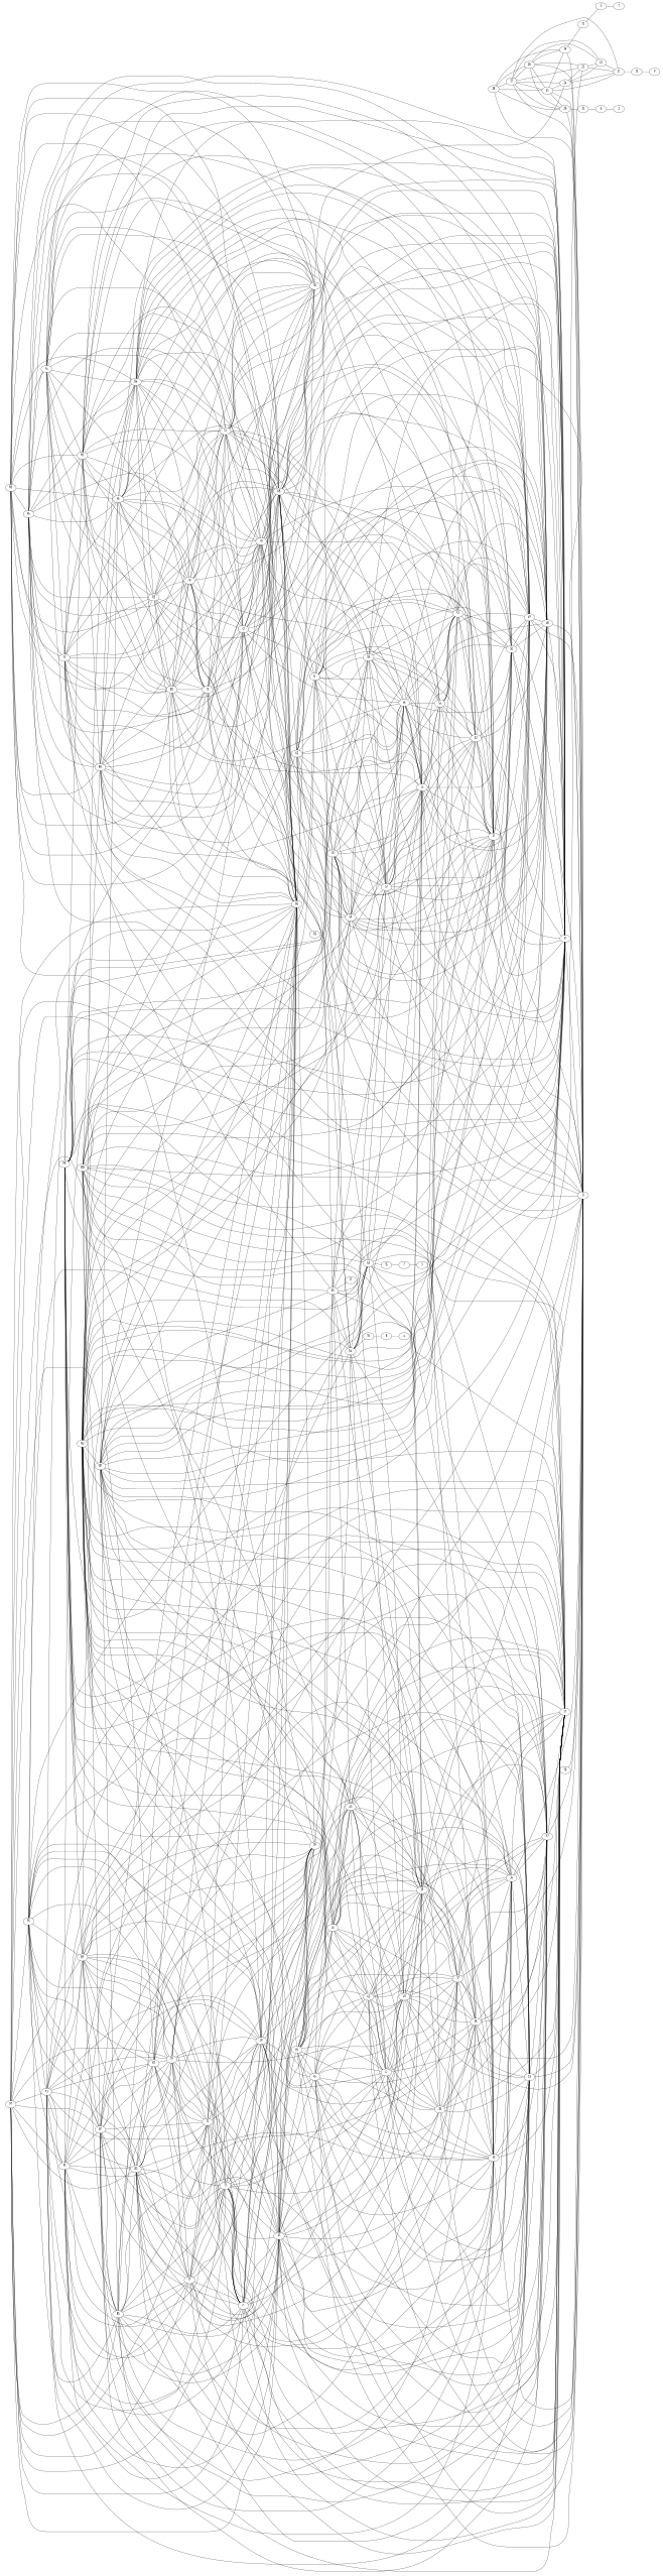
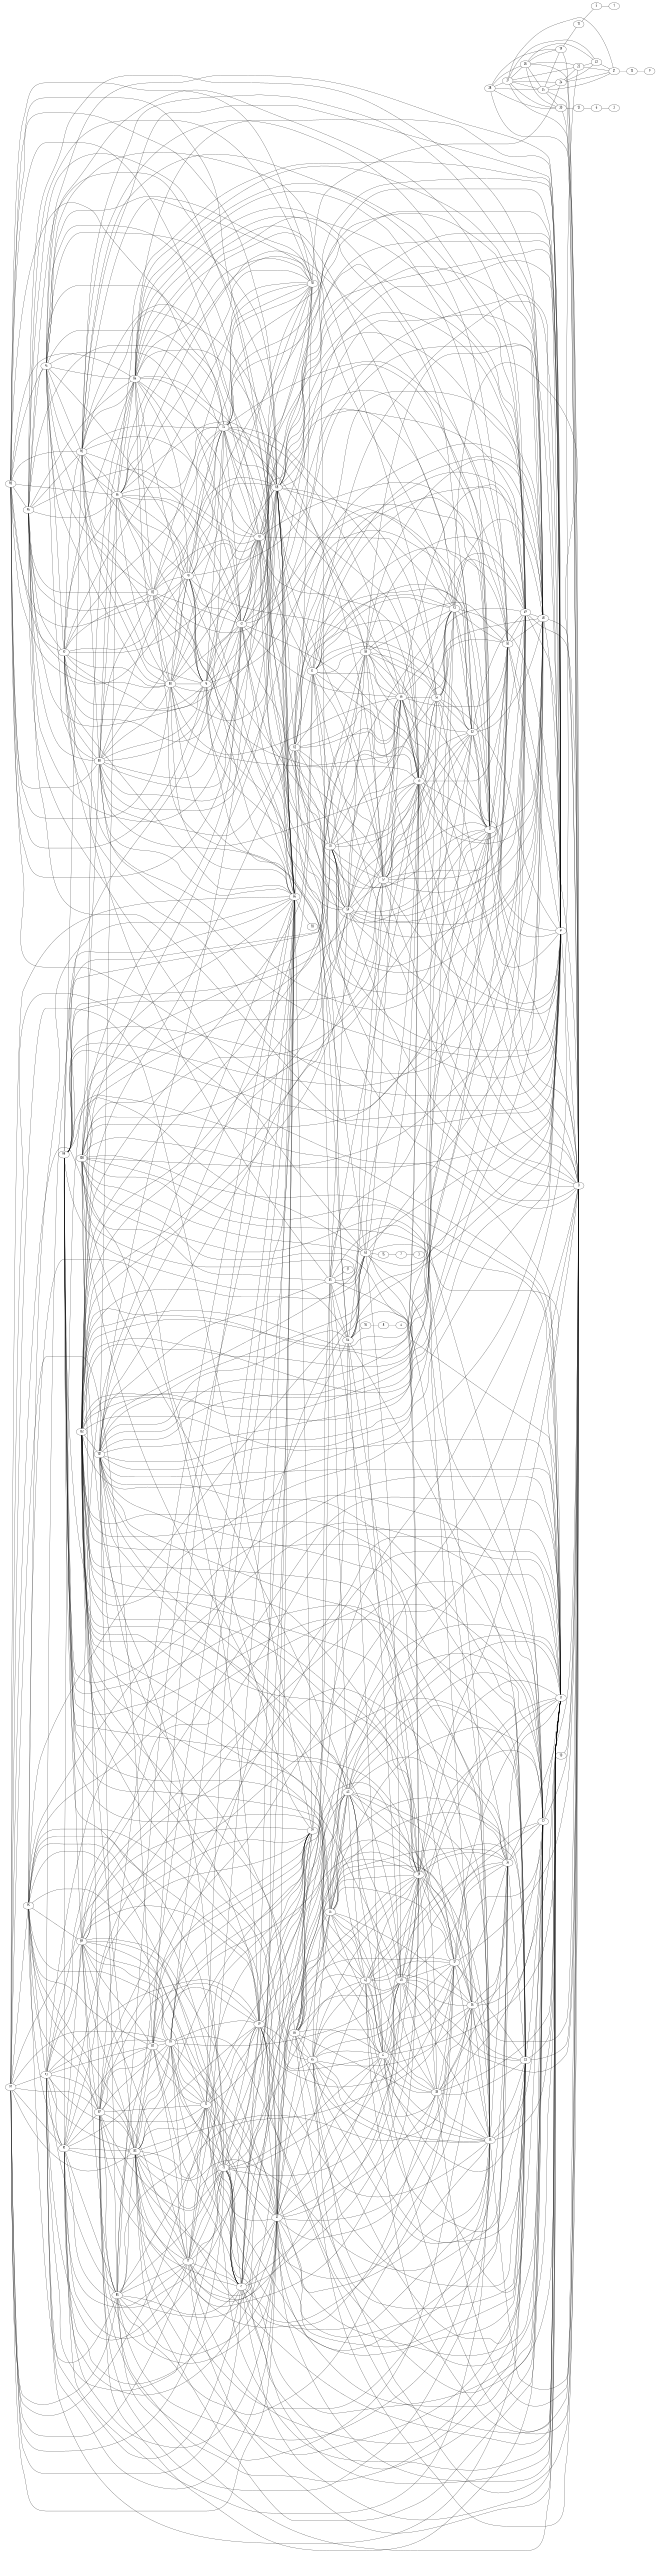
  graph {
    fontname="Fira Sans"
    rankdir=LR
    node [fontname="Fira Sans"]
    edge [fontname="Fira Sans"]
    5
    1
    6
    2
    7
    3
    8
    4
    10
    0
    11
    12
    13
    9
    15
    16
    19
    20
    21
    22
    23
    24
    25
    26
    27
    28
    29
    30
    32
    31
    33
    34
    35
    36
    37
    38
    39
    40
    41
    42
    43
    44
    45
    46
    47
    48
    49
    50
    51
    52
    53
    54
    55
    56
    57
    58
    59
    60
    61
    62
    63
    64
    65
    17
    66
    18
    67
    68
    69
    70
    71
    72
    73
    74
    75
    76
    77
    78
    79
    80
    81
    82
    83
    84
    85
    86
    87
    88
    89
    90
    91
    92
    93
    94
    95
    96
    97
    98
    99
    100
    101
    102
    5 -- 1
    6 -- 2
    7 -- 3
    8 -- 4
    10 -- 0
    11 -- 5
    12 -- 6
    13 -- 9
    15 -- 7
    16 -- 8
    19 -- 0
    19 -- 11
    20 -- 0
    20 -- 12
    21 -- 13
    22 -- 21
    23 -- 21
    23 -- 22
    24 -- 21
    24 -- 22
    24 -- 23
    25 -- 0
    25 -- 19
    25 -- 20
    25 -- 21
    25 -- 24
    26 -- 0
    26 -- 19
    26 -- 20
    26 -- 22
    26 -- 23
    26 -- 25
    27 -- 0
    27 -- 20
    27 -- 21
    27 -- 22
    27 -- 23
    27 -- 24
    27 -- 25
    27 -- 26
    28 -- 0
    28 -- 19
    28 -- 20
    28 -- 25
    28 -- 26
    28 -- 27
    29 -- 23
    30 -- 24
    32 -- 0
    32 -- 31
    33 -- 0
    33 -- 32
    33 -- 31
    34 -- 0
    34 -- 32
    34 -- 31
    34 -- 33
    35 -- 0
    35 -- 32
    35 -- 31
    35 -- 33
    35 -- 34
    36 -- 0
    36 -- 32
    36 -- 31
    36 -- 33
    36 -- 34
    36 -- 35
    37 -- 0
    37 -- 32
    37 -- 31
    37 -- 33
    37 -- 34
    37 -- 35
    37 -- 36
    38 -- 0
    38 -- 32
    38 -- 31
    38 -- 33
    38 -- 34
    38 -- 35
    38 -- 36
    38 -- 37
    39 -- 0
    39 -- 32
    39 -- 31
    39 -- 33
    39 -- 34
    39 -- 35
    39 -- 36
    39 -- 37
    39 -- 38
    40 -- 0
    40 -- 32
    40 -- 31
    40 -- 33
    40 -- 34
    40 -- 35
    40 -- 36
    40 -- 37
    40 -- 38
    40 -- 39
    41 -- 0
    41 -- 32
    41 -- 31
    41 -- 33
    41 -- 34
    41 -- 35
    41 -- 36
    41 -- 37
    41 -- 38
    41 -- 39
    41 -- 40
    42 -- 0
    42 -- 32
    42 -- 31
    42 -- 33
    42 -- 34
    42 -- 35
    42 -- 36
    42 -- 37
    42 -- 38
    42 -- 39
    42 -- 40
    42 -- 41
    43 -- 0
    43 -- 32
    43 -- 31
    43 -- 33
    43 -- 34
    43 -- 35
    43 -- 36
    43 -- 37
    43 -- 38
    43 -- 39
    43 -- 40
    43 -- 41
    43 -- 42
    44 -- 0
    44 -- 32
    44 -- 31
    44 -- 33
    44 -- 34
    44 -- 35
    44 -- 36
    44 -- 37
    44 -- 38
    44 -- 39
    44 -- 40
    44 -- 41
    44 -- 42
    44 -- 43
    45 -- 0
    45 -- 32
    45 -- 31
    45 -- 33
    45 -- 34
    45 -- 35
    45 -- 36
    45 -- 37
    45 -- 38
    45 -- 39
    45 -- 40
    45 -- 41
    45 -- 42
    45 -- 43
    45 -- 44
    46 -- 0
    46 -- 32
    46 -- 31
    46 -- 33
    46 -- 34
    46 -- 35
    46 -- 36
    46 -- 37
    46 -- 38
    46 -- 39
    46 -- 40
    46 -- 41
    46 -- 42
    46 -- 43
    46 -- 44
    46 -- 45
    47 -- 0
    48 -- 0
    48 -- 47
    49 -- 0
    49 -- 47
    49 -- 48
    50 -- 0
    50 -- 47
    50 -- 48
    50 -- 49
    51 -- 0
    51 -- 47
    51 -- 48
    51 -- 49
    51 -- 50
    52 -- 0
    52 -- 47
    52 -- 48
    52 -- 49
    52 -- 50
    52 -- 51
    53 -- 0
    53 -- 47
    53 -- 48
    53 -- 49
    53 -- 50
    53 -- 51
    53 -- 52
    54 -- 0
    54 -- 47
    54 -- 48
    54 -- 49
    54 -- 50
    54 -- 51
    54 -- 52
    54 -- 53
    55 -- 0
    55 -- 47
    55 -- 48
    55 -- 49
    55 -- 50
    55 -- 51
    55 -- 52
    55 -- 53
    55 -- 54
    56 -- 0
    56 -- 47
    56 -- 48
    56 -- 49
    56 -- 50
    56 -- 51
    56 -- 52
    56 -- 53
    56 -- 54
    56 -- 55
    57 -- 0
    57 -- 47
    57 -- 48
    57 -- 49
    57 -- 50
    57 -- 51
    57 -- 52
    57 -- 53
    57 -- 54
    57 -- 55
    57 -- 56
    58 -- 0
    58 -- 47
    58 -- 48
    58 -- 49
    58 -- 50
    58 -- 51
    58 -- 52
    58 -- 53
    58 -- 54
    58 -- 55
    58 -- 56
    58 -- 57
    59 -- 0
    59 -- 47
    59 -- 48
    59 -- 49
    59 -- 50
    59 -- 51
    59 -- 52
    59 -- 53
    59 -- 54
    59 -- 55
    59 -- 56
    59 -- 57
    59 -- 58
    60 -- 0
    60 -- 47
    60 -- 48
    60 -- 49
    60 -- 50
    60 -- 51
    60 -- 52
    60 -- 53
    60 -- 54
    60 -- 55
    60 -- 56
    60 -- 57
    60 -- 58
    60 -- 59
    61 -- 0
    61 -- 47
    61 -- 48
    61 -- 49
    61 -- 50
    61 -- 51
    61 -- 52
    61 -- 53
    61 -- 54
    61 -- 55
    61 -- 56
    61 -- 57
    61 -- 58
    61 -- 59
    61 -- 60
    62 -- 0
    62 -- 47
    62 -- 48
    62 -- 49
    62 -- 50
    62 -- 51
    62 -- 52
    62 -- 53
    62 -- 54
    62 -- 55
    62 -- 56
    62 -- 57
    62 -- 58
    62 -- 59
    62 -- 60
    62 -- 61
    63 -- 15
    63 -- 32
    63 -- 31
    63 -- 39
    63 -- 40
    63 -- 47
    63 -- 48
    63 -- 55
    63 -- 56
    64 -- 16
    64 -- 31
    64 -- 33
    64 -- 39
    64 -- 41
    64 -- 47
    64 -- 49
    64 -- 55
    64 -- 57
    64 -- 63
    65 -- 31
    65 -- 35
    65 -- 39
    65 -- 43
    65 -- 47
    65 -- 51
    65 -- 55
    65 -- 59
    65 -- 63
    65 -- 64
    65 -- 17
    66 -- 29
    66 -- 30
    66 -- 18
    67 -- 29
    67 -- 32
    67 -- 31
    67 -- 33
    67 -- 34
    67 -- 35
    67 -- 36
    67 -- 37
    67 -- 38
    67 -- 39
    67 -- 40
    67 -- 41
    67 -- 42
    67 -- 43
    67 -- 44
    67 -- 45
    67 -- 46
    67 -- 66
    68 -- 30
    68 -- 47
    68 -- 48
    68 -- 49
    68 -- 50
    68 -- 51
    68 -- 52
    68 -- 53
    68 -- 54
    68 -- 55
    68 -- 56
    68 -- 57
    68 -- 58
    68 -- 59
    68 -- 60
    68 -- 61
    68 -- 62
    68 -- 66
    69 -- 29
    69 -- 31
    69 -- 33
    69 -- 35
    69 -- 37
    69 -- 39
    69 -- 41
    69 -- 43
    69 -- 45
    69 -- 66
    69 -- 67
    70 -- 30
    70 -- 47
    70 -- 49
    70 -- 51
    70 -- 53
    70 -- 55
    70 -- 57
    70 -- 59
    70 -- 61
    70 -- 66
    70 -- 68
    71 -- 29
    71 -- 32
    71 -- 31
    71 -- 35
    71 -- 36
    71 -- 39
    71 -- 40
    71 -- 43
    71 -- 44
    71 -- 66
    71 -- 67
    71 -- 69
    72 -- 30
    72 -- 47
    72 -- 48
    72 -- 51
    72 -- 52
    72 -- 55
    72 -- 56
    72 -- 59
    72 -- 60
    72 -- 66
    72 -- 68
    72 -- 70
    73 -- 29
    73 -- 32
    73 -- 31
    73 -- 33
    73 -- 34
    73 -- 39
    73 -- 40
    73 -- 41
    73 -- 42
    73 -- 66
    73 -- 67
    73 -- 69
    73 -- 71
    74 -- 30
    74 -- 47
    74 -- 48
    74 -- 49
    74 -- 50
    74 -- 55
    74 -- 56
    74 -- 57
    74 -- 58
    74 -- 66
    74 -- 68
    74 -- 70
    74 -- 72
    75 -- 29
    75 -- 31
    75 -- 35
    75 -- 39
    75 -- 43
    75 -- 65
    75 -- 66
    75 -- 67
    75 -- 69
    75 -- 71
    75 -- 73
    76 -- 30
    76 -- 47
    76 -- 51
    76 -- 55
    76 -- 59
    76 -- 65
    76 -- 66
    76 -- 68
    76 -- 70
    76 -- 72
    76 -- 74
    77 -- 29
    77 -- 31
    77 -- 33
    77 -- 39
    77 -- 41
    77 -- 64
    77 -- 66
    77 -- 67
    77 -- 69
    77 -- 71
    77 -- 73
    77 -- 75
    78 -- 30
    78 -- 47
    78 -- 49
    78 -- 55
    78 -- 57
    78 -- 64
    78 -- 66
    78 -- 68
    78 -- 70
    78 -- 72
    78 -- 74
    78 -- 76
    79 -- 29
    79 -- 32
    79 -- 31
    79 -- 39
    79 -- 40
    79 -- 63
    79 -- 66
    79 -- 67
    79 -- 69
    79 -- 71
    79 -- 73
    79 -- 75
    79 -- 77
    80 -- 30
    80 -- 47
    80 -- 48
    80 -- 55
    80 -- 56
    80 -- 63
    80 -- 66
    80 -- 68
    80 -- 70
    80 -- 72
    80 -- 74
    80 -- 76
    80 -- 78
    81 -- 29
    81 -- 31
    81 -- 39
    81 -- 66
    81 -- 67
    81 -- 69
    81 -- 71
-   81 -- 73
    81 -- 75
    81 -- 77
    81 -- 79
    82 -- 30
    82 -- 47
    82 -- 55
    82 -- 66
    82 -- 68
    82 -- 70
    82 -- 72
    82 -- 74
    82 -- 76
    82 -- 78
    82 -- 80
    83 -- 29
    83 -- 32
    83 -- 31
    83 -- 33
    83 -- 34
    83 -- 35
    83 -- 36
    83 -- 37
    83 -- 38
    83 -- 66
    83 -- 67
    83 -- 69
    83 -- 71
    83 -- 73
    83 -- 75
    83 -- 77
    83 -- 79
    83 -- 81
    84 -- 30
    84 -- 47
    84 -- 48
    84 -- 49
    84 -- 50
    84 -- 51
    84 -- 52
    84 -- 53
    84 -- 54
    84 -- 66
    84 -- 68
    84 -- 70
    84 -- 72
    84 -- 74
    84 -- 76
    84 -- 78
    84 -- 80
    84 -- 82
    85 -- 29
    85 -- 31
    85 -- 33
    85 -- 35
    85 -- 37
    85 -- 66
    85 -- 67
    85 -- 69
    85 -- 71
    85 -- 73
    85 -- 75
    85 -- 77
    85 -- 79
    85 -- 81
    85 -- 83
    86 -- 30
    86 -- 47
    86 -- 49
    86 -- 51
    86 -- 53
    86 -- 66
    86 -- 68
    86 -- 70
    86 -- 72
    86 -- 74
    86 -- 76
    86 -- 78
    86 -- 80
    86 -- 82
    86 -- 84
    87 -- 29
    87 -- 32
    87 -- 31
    87 -- 35
    87 -- 36
    87 -- 66
    87 -- 67
    87 -- 69
    87 -- 71
    87 -- 73
    87 -- 75
    87 -- 77
    87 -- 79
    87 -- 81
    87 -- 83
    87 -- 85
    88 -- 30
    88 -- 47
    88 -- 48
    88 -- 51
    88 -- 52
    88 -- 66
    88 -- 68
    88 -- 70
    88 -- 72
    88 -- 74
    88 -- 76
    88 -- 78
    88 -- 80
    88 -- 82
    88 -- 84
    88 -- 86
    89 -- 29
    89 -- 32
    89 -- 31
    89 -- 33
    89 -- 34
    89 -- 66
    89 -- 67
    89 -- 69
    89 -- 71
    89 -- 73
    89 -- 75
    89 -- 77
    89 -- 79
    89 -- 81
    89 -- 83
    89 -- 85
    89 -- 87
    90 -- 30
    90 -- 47
    90 -- 48
    90 -- 49
    90 -- 50
    90 -- 66
    90 -- 68
    90 -- 70
    90 -- 72
    90 -- 74
    90 -- 76
    90 -- 78
    90 -- 80
    90 -- 82
    90 -- 84
    90 -- 86
    90 -- 88
    91 -- 29
    91 -- 31
    91 -- 35
    91 -- 65
    91 -- 66
    91 -- 67
    91 -- 69
    91 -- 71
    91 -- 73
    91 -- 75
    91 -- 77
    91 -- 79
    91 -- 81
    91 -- 83
    91 -- 85
    91 -- 87
    91 -- 89
    92 -- 30
    92 -- 47
    92 -- 51
    92 -- 65
    92 -- 66
    92 -- 68
    92 -- 70
    92 -- 72
    92 -- 74
    92 -- 76
    92 -- 78
    92 -- 80
    92 -- 82
    92 -- 84
    92 -- 86
    92 -- 88
    92 -- 90
    93 -- 29
    93 -- 31
    93 -- 33
    93 -- 64
    93 -- 66
    93 -- 67
    93 -- 69
    93 -- 71
    93 -- 73
    93 -- 75
    93 -- 77
    93 -- 79
    93 -- 81
    93 -- 83
    93 -- 85
    93 -- 87
    93 -- 89
    93 -- 91
    94 -- 30
    94 -- 47
    94 -- 49
    94 -- 64
    94 -- 66
    94 -- 68
    94 -- 70
    94 -- 72
    94 -- 74
    94 -- 76
    94 -- 78
    94 -- 80
    94 -- 82
    94 -- 84
    94 -- 86
    94 -- 88
    94 -- 90
    94 -- 92
    95 -- 29
    95 -- 32
    95 -- 31
    95 -- 63
    95 -- 66
    95 -- 67
    95 -- 69
    95 -- 71
    95 -- 73
    95 -- 75
    95 -- 77
    95 -- 79
    95 -- 81
    95 -- 83
    95 -- 85
    95 -- 87
    95 -- 89
    95 -- 91
    95 -- 93
    96 -- 30
    96 -- 47
    96 -- 48
    96 -- 63
    96 -- 66
    96 -- 68
    96 -- 70
    96 -- 72
    96 -- 74
    96 -- 76
    96 -- 78
    96 -- 80
    96 -- 82
    96 -- 84
    96 -- 86
    96 -- 88
    96 -- 90
    96 -- 92
    96 -- 94
    97 -- 29
    97 -- 31
    97 -- 66
    97 -- 67
    97 -- 69
    97 -- 71
    97 -- 73
    97 -- 75
    97 -- 77
    97 -- 79
    97 -- 81
    97 -- 83
    97 -- 85
    97 -- 87
    97 -- 89
    97 -- 91
    97 -- 93
    97 -- 95
    98 -- 30
    98 -- 47
    98 -- 66
    98 -- 68
    98 -- 70
    98 -- 72
    98 -- 74
    98 -- 76
    98 -- 78
    98 -- 80
    98 -- 82
    98 -- 84
    98 -- 86
    98 -- 88
    98 -- 90
    98 -- 92
    98 -- 94
    98 -- 96
    99 -- 32
    99 -- 31
    99 -- 33
    99 -- 34
    99 -- 39
    99 -- 40
    99 -- 41
    99 -- 42
    99 -- 47
    99 -- 48
    99 -- 49
    99 -- 50
    99 -- 55
    99 -- 56
    99 -- 57
    99 -- 58
    99 -- 63
    99 -- 64
    99 -- 73
    99 -- 74
    99 -- 89
    99 -- 90
    100 -- 32
    100 -- 31
    100 -- 35
    100 -- 36
    100 -- 39
    100 -- 40
    100 -- 43
    100 -- 44
    100 -- 47
    100 -- 48
    100 -- 51
    100 -- 52
    100 -- 55
    100 -- 56
    100 -- 59
    100 -- 60
    100 -- 63
    100 -- 65
    100 -- 71
    100 -- 72
    100 -- 87
    100 -- 88
    101 -- 31
    101 -- 33
    101 -- 35
    101 -- 37
    101 -- 39
    101 -- 41
    101 -- 43
    101 -- 45
    101 -- 47
    101 -- 49
    101 -- 51
    101 -- 53
    101 -- 55
    101 -- 57
    101 -- 59
    101 -- 61
    101 -- 63
    101 -- 64
    101 -- 65
    101 -- 69
    101 -- 70
    101 -- 85
    101 -- 86
    102 -- 32
    102 -- 31
    102 -- 33
    102 -- 34
    102 -- 35
    102 -- 36
    102 -- 37
    102 -- 38
    102 -- 39
    102 -- 40
    102 -- 41
    102 -- 42
    102 -- 43
    102 -- 44
    102 -- 45
    102 -- 46
    102 -- 47
    102 -- 48
    102 -- 49
    102 -- 50
    102 -- 51
    102 -- 52
    102 -- 53
    102 -- 54
    102 -- 55
    102 -- 56
    102 -- 57
    102 -- 58
    102 -- 59
    102 -- 60
    102 -- 61
    102 -- 62
    102 -- 63
    102 -- 67
    102 -- 68
+   102 -- 83
    102 -- 84
    102 -- 101
  }
